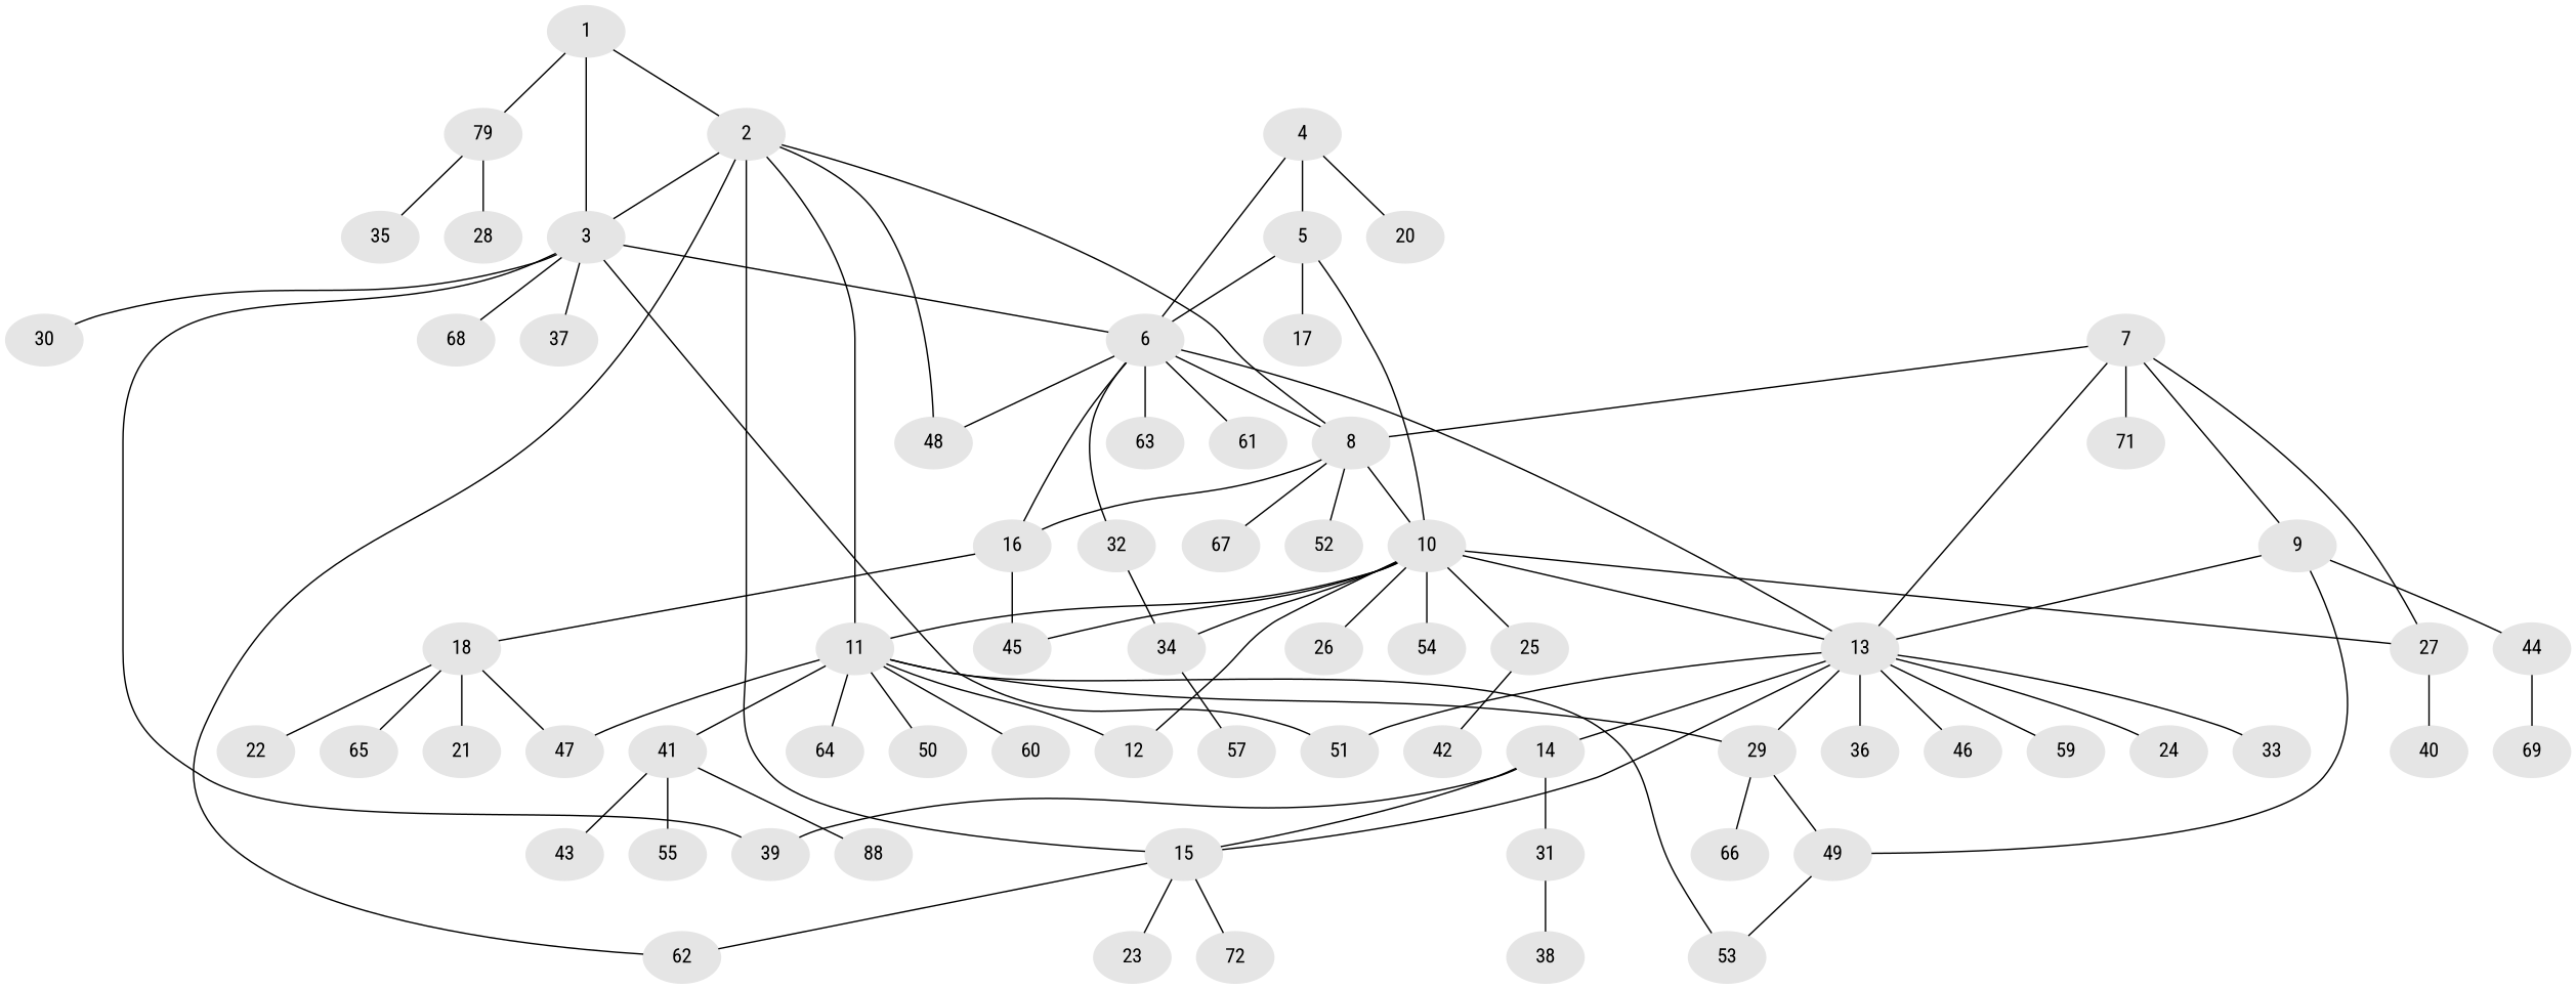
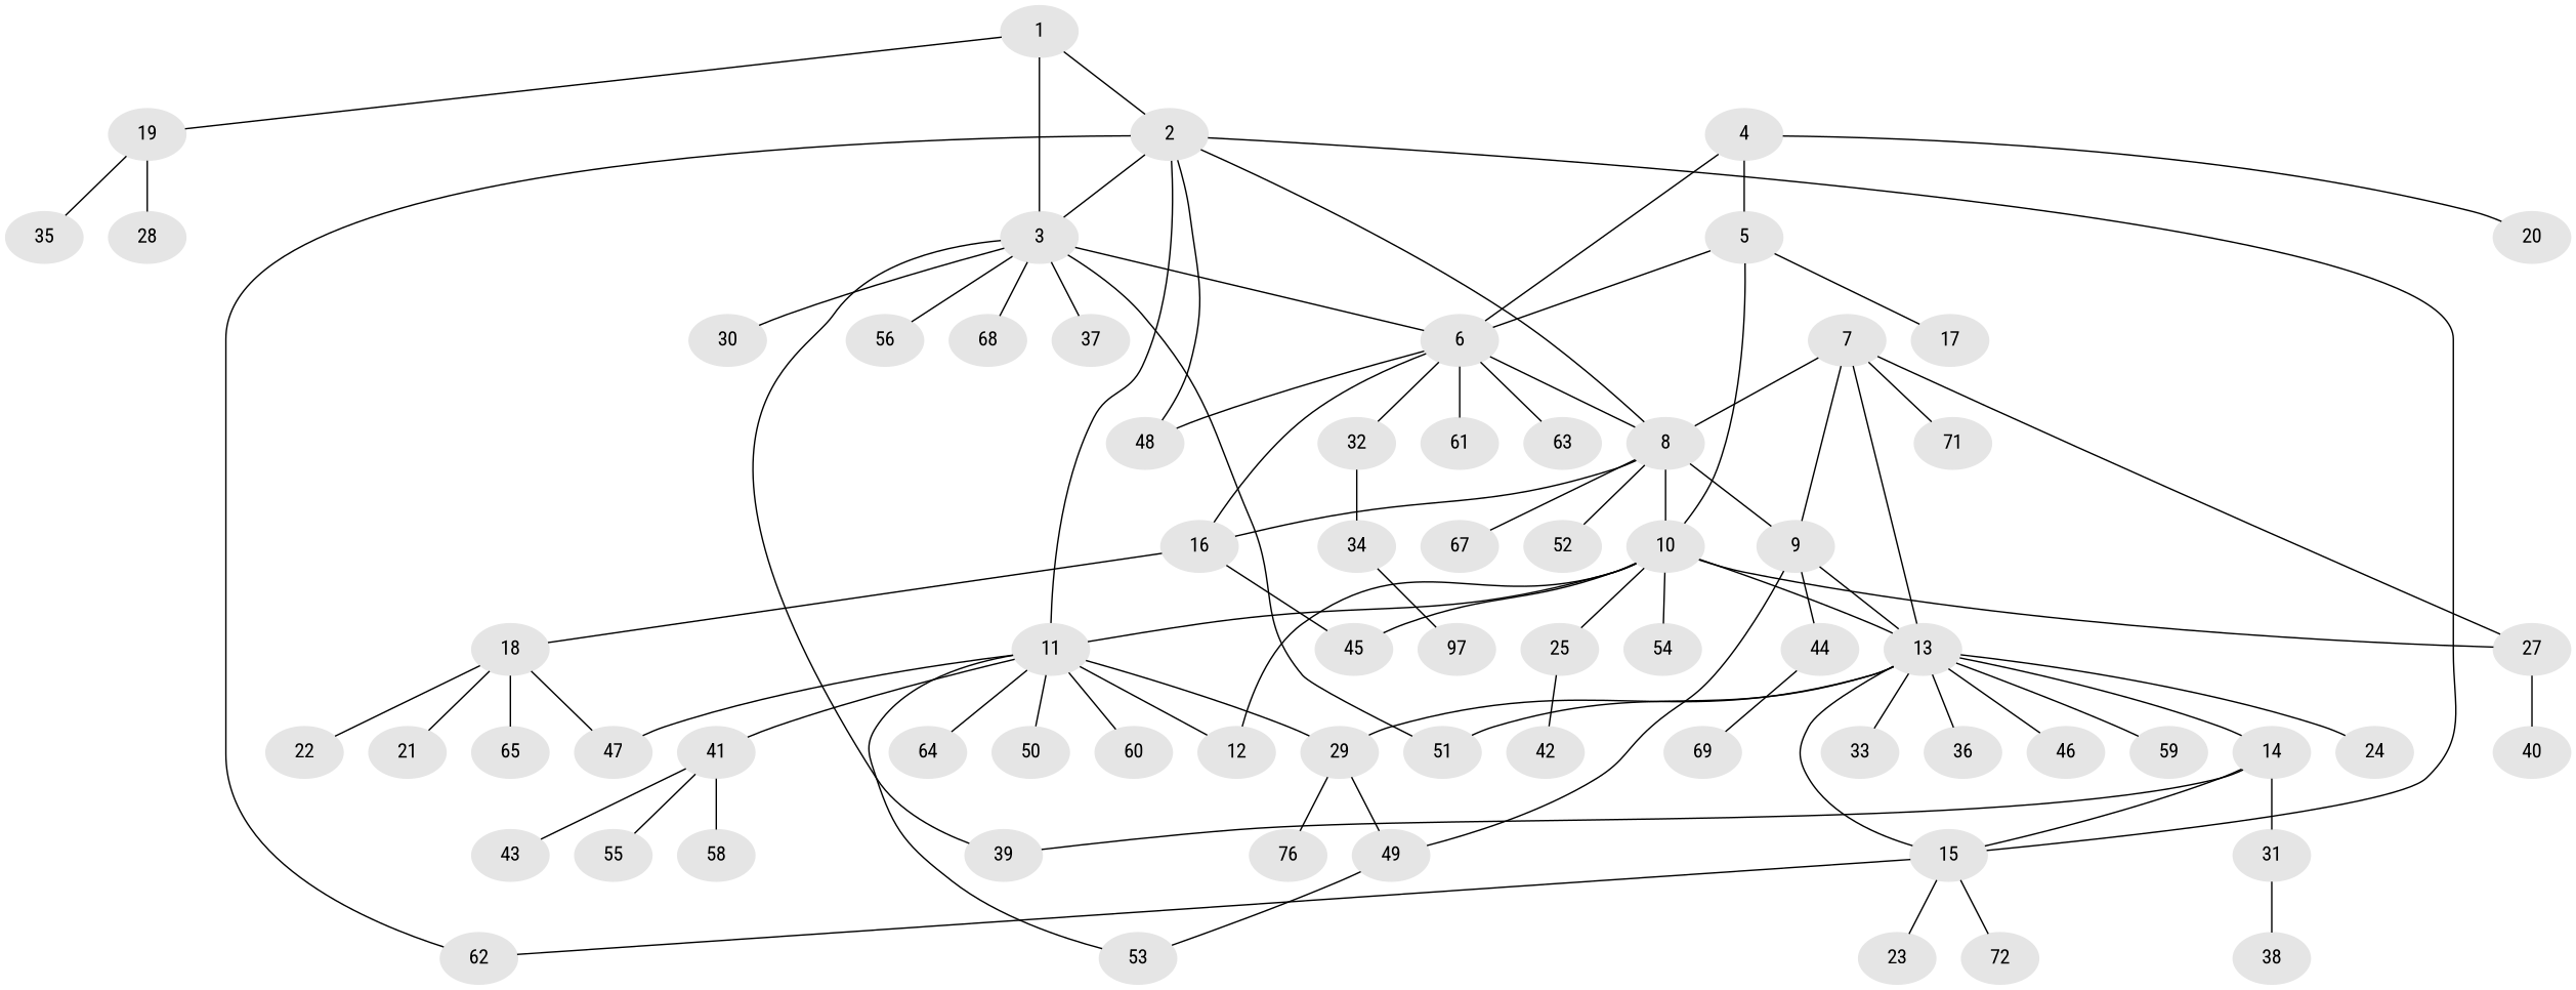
  graph {
    fontname="Roboto Condensed"
    node [color=gray90 fontname="Roboto Condensed" style=filled]
    edge [fontname="Roboto Condensed"]
    1
    2
    3
-   19 [label=79]
+   19
    8
    11
    15
    48
    62
    6
    30
    37
    39
    51
+   56
    68
    28
    35
    10
    16
    9
    52
    67
    12
    29
    41
    47
    50
    53
    60
    64
    23
    72
    13
    32
    61
    63
    4
    5
    20
    17
    27
    54
    25
-   26
    34
    45
    14
    24
    33
    36
    46
    59
    18
    7
    71
    44
    49
    40
    69
    42
-   57
-   66
+   57 [label=97]
+   66 [label=76]
    43
    55
-   58 [label=88]
+   58
    31
    38
    21
    22
    65
    1 -- 2
    1 -- 3
    1 -- 19
    2 -- 3
    2 -- 8
    2 -- 11
    2 -- 15
    2 -- 48
    2 -- 62
    3 -- 6
    3 -- 30
    3 -- 37
    3 -- 39
    3 -- 51
+   3 -- 56
    3 -- 68
    19 -- 28
    19 -- 35
    8 -- 10
    8 -- 16
+   8 -- 9
    8 -- 52
    8 -- 67
    11 -- 12
    11 -- 29
    11 -- 41
    11 -- 47
    11 -- 50
    11 -- 53
    11 -- 60
    11 -- 64
    15 -- 62
    15 -- 23
    15 -- 72
    6 -- 8
    6 -- 48
    6 -- 16
-   6 -- 13
    6 -- 32
    6 -- 61
    6 -- 63
    10 -- 11
    10 -- 12
    10 -- 13
    10 -- 27
    10 -- 54
    10 -- 25
-   10 -- 26
-   10 -- 34
    10 -- 45
    16 -- 45
    16 -- 18
    9 -- 13
    9 -- 44
    9 -- 49
    29 -- 49
    29 -- 66
    41 -- 43
    41 -- 55
    41 -- 58
    13 -- 15
    13 -- 51
    13 -- 29
    13 -- 14
    13 -- 24
    13 -- 33
    13 -- 36
    13 -- 46
    13 -- 59
    32 -- 34
    4 -- 6
    4 -- 5
    4 -- 20
    5 -- 6
    5 -- 10
    5 -- 17
    27 -- 40
    25 -- 42
    34 -- 57
    14 -- 15
    14 -- 39
    14 -- 31
    18 -- 47
    18 -- 21
    18 -- 22
    18 -- 65
    7 -- 8
    7 -- 9
    7 -- 13
    7 -- 27
    7 -- 71
    44 -- 69
    49 -- 53
    31 -- 38
  }
